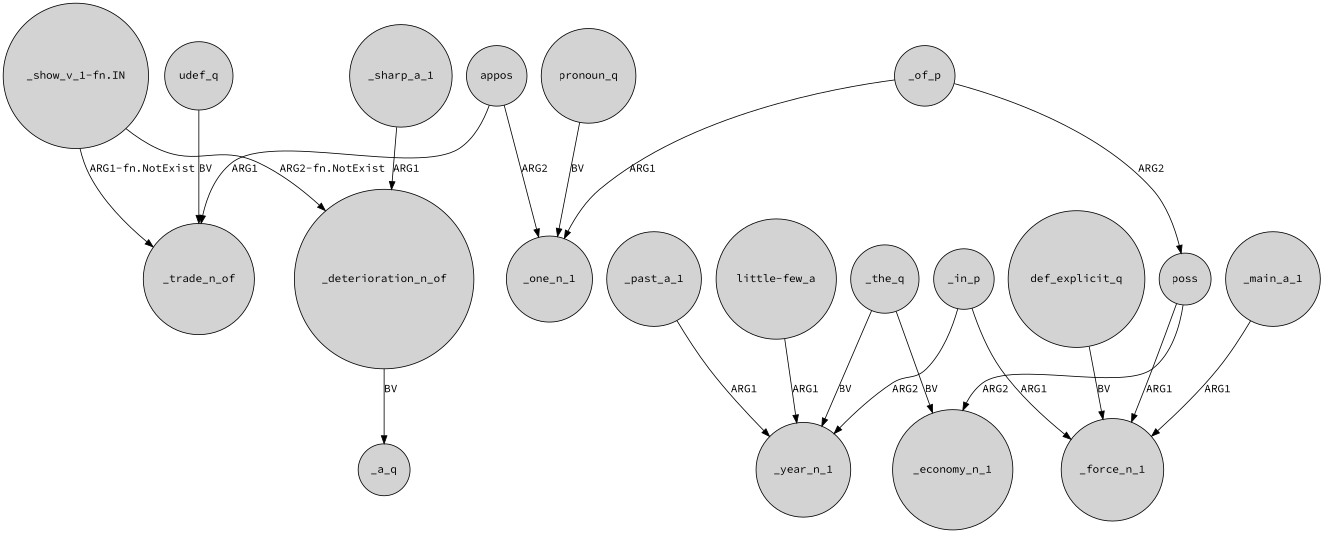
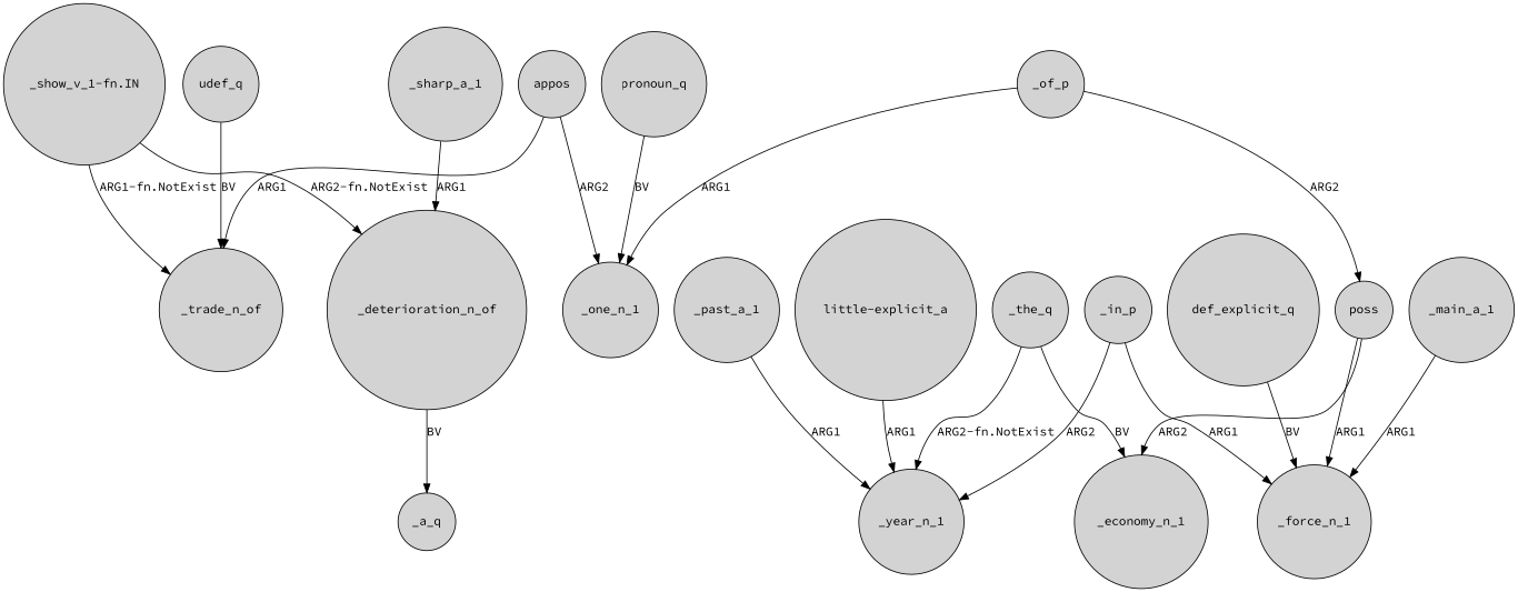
  digraph {
    fontname="Source Code Pro"
    node [fontname="Source Code Pro" shape=circle style=filled]
    edge [fontname="Source Code Pro"]
    udef_q
    _trade_n_of
    _in_p
    _year_n_1
    _force_n_1
    appos
    _one_n_1
    poss
    _economy_n_1
    _of_p
    "_show_v_1-fn.IN"
    _deterioration_n_of
    _a_q
    _the_q
    _past_a_1
    _sharp_a_1
    _main_a_1
-   "little-few_a"
+   "little-few_a" [label="little-explicit_a"]
    pronoun_q
    def_explicit_q
    udef_q -> _trade_n_of [label=BV]
    _in_p -> _year_n_1 [label=ARG2]
    _in_p -> _force_n_1 [label=ARG1]
    appos -> _trade_n_of [label=ARG1]
    appos -> _one_n_1 [label=ARG2]
    poss -> _force_n_1 [label=ARG1]
    poss -> _economy_n_1 [label=ARG2]
    _of_p -> _one_n_1 [label=ARG1]
    _of_p -> poss [label=ARG2]
    "_show_v_1-fn.IN" -> _trade_n_of [label="ARG1-fn.NotExist"]
    "_show_v_1-fn.IN" -> _deterioration_n_of [label="ARG2-fn.NotExist"]
    _deterioration_n_of -> _a_q [label=BV]
-   _the_q -> _year_n_1 [label=BV]
+   _the_q -> _year_n_1 [label="ARG2-fn.NotExist"]
    _the_q -> _economy_n_1 [label=BV]
    _past_a_1 -> _year_n_1 [label=ARG1]
    _sharp_a_1 -> _deterioration_n_of [label=ARG1]
    _main_a_1 -> _force_n_1 [label=ARG1]
    "little-few_a" -> _year_n_1 [label=ARG1]
    pronoun_q -> _one_n_1 [label=BV]
    def_explicit_q -> _force_n_1 [label=BV]
  }
